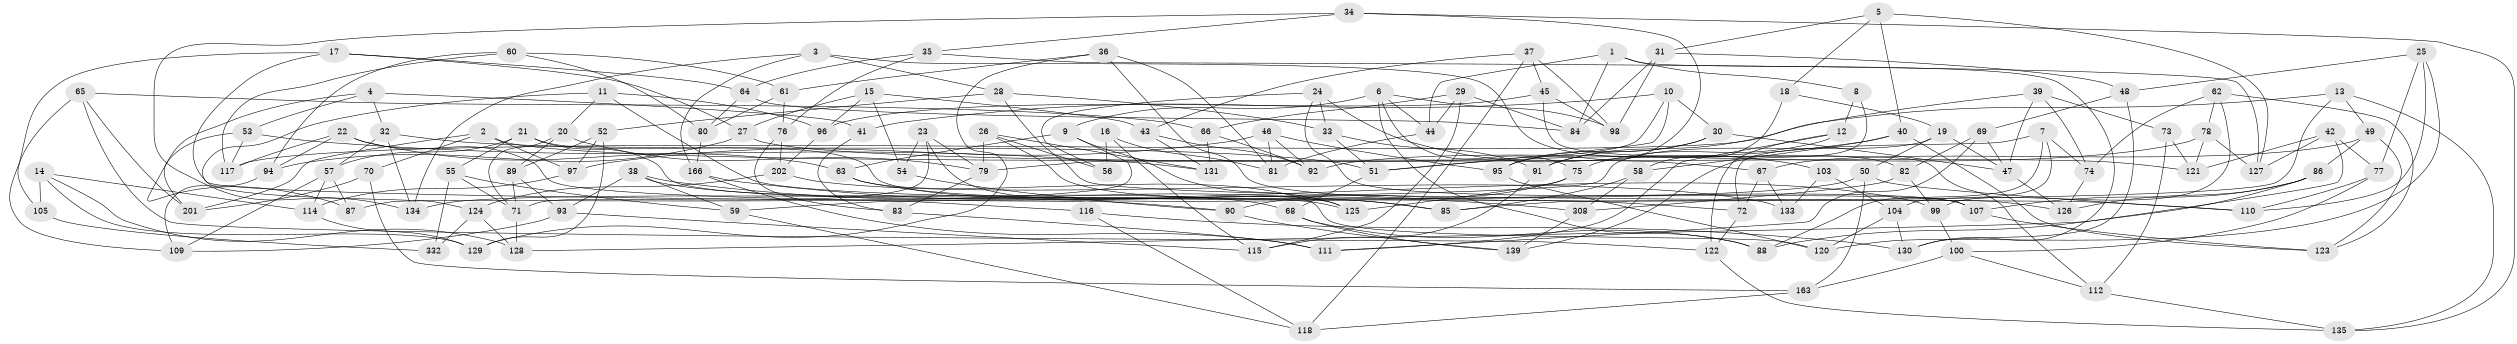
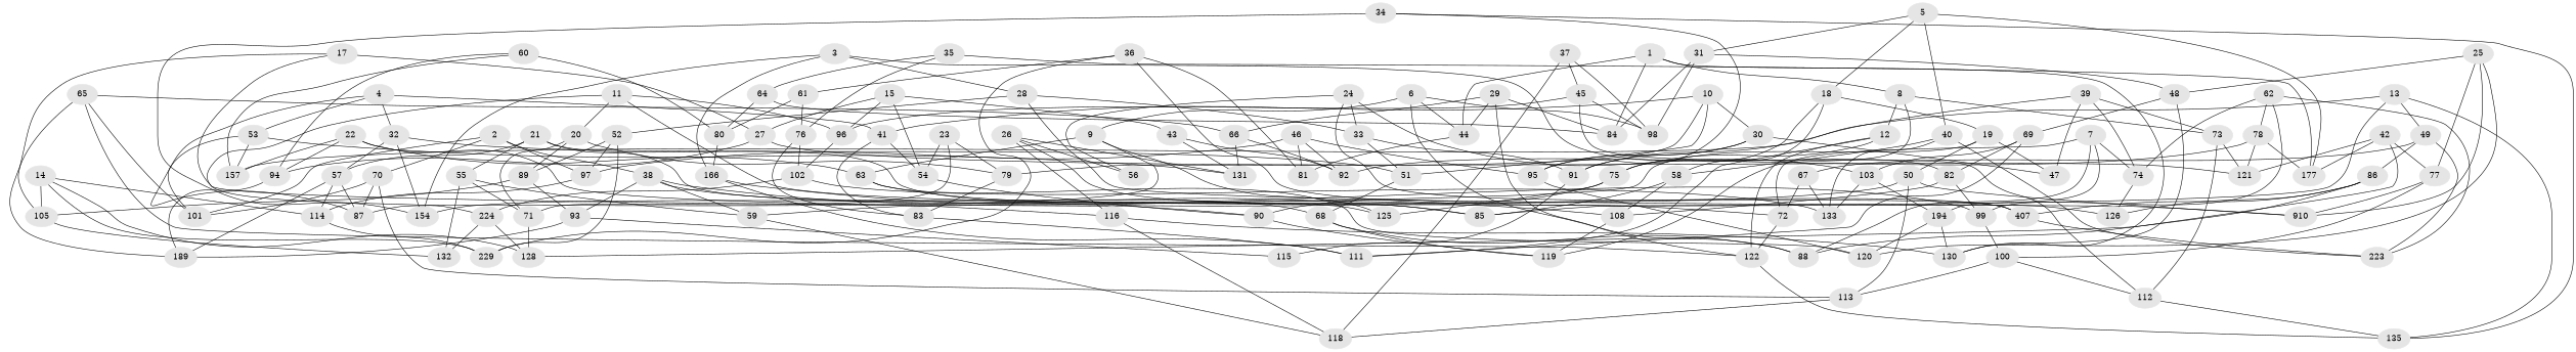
  graph {
    node [color=gray90 style=filled]
    1
    8
    44
    84
    130
    12
    73
-   119 [label=139]
+   119
    81
    2
    67
    70
    97
-   101 [label=201]
+   101
    72
    133
    87
-   113 [label=163]
+   113
    114
    3
    28
    82
    n23 [label=166]
-   134
+   134 [label=154]
    33
-   110
+   110 [label=910]
    52
-   108 [label=308]
+   108
    99
    111
    4
    32
    41
    53
    51
    57
    54
    83
-   117
+   117 [label=157]
    131
    5
    18
    31
    40
-   127
+   127 [label=177]
    75
    19
    58
    98
    48
-   123
+   123 [label=223]
    6
    9
    88
    63
    125
    7
    74
-   104
+   104 [label=194]
    122
    126
    120
    121
    112
    10
    30
    79
    47
    91
    95
    68
    11
    20
    96
-   124
+   124 [label=224]
    71
    89
-   102 [label=202]
+   102
    128
-   132 [label=332]
+   132
    90
    135
    13
    49
    85
    86
    14
    105
-   129
+   129 [label=229]
    15
    27
    43
    94
    92
-   16
    56
    115
    17
    64
    80
    50
    59
    118
    93
    21
    55
-   107
-   109
+   107 [label=407]
+   109 [label=189]
    22
    116
    23
    24
    103
    25
    77
    69
    100
    26
    29
    66
    34
    35
    76
    36
    61
    37
    45
    38
    39
    42
    46
    60
    62
    78
    65
    1 -- 8
    1 -- 44
    1 -- 84
    1 -- 130
    8 -- 12
+   8 -- 73
    8 -- 119
    44 -- 81
    12 -- 111
    12 -- 75
    12 -- 122
    73 -- 121
    73 -- 112
-   2 -- 67
+   2 -- 38
    2 -- 70
    2 -- 97
    2 -- 101
    67 -- 72
    67 -- 133
    70 -- 101
+   70 -- 87
    70 -- 113
    97 -- 114
    72 -- 122
    113 -- 118
    114 -- 129
    3 -- 28
    3 -- 82
    3 -- n23
    3 -- 134
    28 -- 33
    28 -- 110
    28 -- 52
    82 -- 108
    82 -- 99
    n23 -- 108
    n23 -- 111
    33 -- 51
    33 -- 91
    52 -- 97
    52 -- 89
    52 -- 129
    108 -- 119
    99 -- 100
    4 -- 87
    4 -- 32
    4 -- 41
    4 -- 53
    32 -- 134
    32 -- 51
    32 -- 57
+   41 -- 54
    41 -- 83
    53 -- 101
    53 -- 117
    53 -- 131
    51 -- 68
    57 -- 87
    57 -- 114
    57 -- 109
    54 -- 90
    83 -- 111
    5 -- 18
    5 -- 31
    5 -- 40
    5 -- 127
-   6 -- 75
+   18 -- 75
    18 -- 19
    18 -- 58
    31 -- 84
    31 -- 98
    31 -- 48
-   40 -- 51
+   40 -- 133
    40 -- 58
    40 -- 123
    75 -- 125
    75 -- 90
    19 -- 47
    19 -- 50
    19 -- 59
    58 -- 108
    58 -- 85
    48 -- 130
    48 -- 69
    6 -- 44
    6 -- 98
    6 -- 9
    6 -- 88
    9 -- 87
    9 -- 63
    9 -- 125
    63 -- 99
    63 -- 120
    7 -- 72
    7 -- 88
    7 -- 74
    7 -- 104
    74 -- 126
    104 -- 130
    104 -- 120
    122 -- 135
    112 -- 135
    10 -- 41
    10 -- 51
    10 -- 30
    10 -- 79
    30 -- 47
    30 -- 91
    30 -- 95
    79 -- 83
-   47 -- 126
    91 -- 115
    95 -- 120
    68 -- 119
    68 -- 88
    11 -- 72
    11 -- 20
    11 -- 96
    11 -- 124
    20 -- 79
    20 -- 71
    20 -- 89
    96 -- 102
    124 -- 128
    124 -- 132
    71 -- 128
-   89 -- 71
+   89 -- 105
    89 -- 93
    102 -- 133
    102 -- 124
    90 -- 119
    13 -- 117
    13 -- 135
    13 -- 49
    13 -- 85
    49 -- 67
    49 -- 123
    49 -- 86
    86 -- 88
    86 -- 126
    86 -- 107
    14 -- 114
    14 -- 128
    14 -- 105
    14 -- 129
    105 -- 132
    15 -- 54
    15 -- 96
    15 -- 27
    15 -- 43
    27 -- 121
    27 -- 94
    43 -- 131
    43 -- 92
    94 -- 109
-   16 -- 81
-   16 -- 56
-   16 -- 115
    17 -- 90
    17 -- 105
    17 -- 27
-   17 -- 64
    64 -- 84
    64 -- 80
    80 -- n23
    50 -- 113
    50 -- 134
    50 -- 110
    59 -- 118
    93 -- 115
    93 -- 109
    21 -- 57
    21 -- 125
    21 -- 55
    21 -- 107
    55 -- 71
    55 -- 132
    55 -- 59
    107 -- 123
    22 -- 117
    22 -- 63
    22 -- 94
    22 -- 116
    116 -- 130
    116 -- 118
    23 -- 54
-   23 -- 125
    23 -- 79
    23 -- 71
    24 -- 33
    24 -- 56
    24 -- 107
    24 -- 103
    103 -- 133
    103 -- 104
    25 -- 110
    25 -- 48
    25 -- 120
    25 -- 77
    77 -- 110
    77 -- 100
    69 -- 82
    69 -- 111
-   69 -- 47
+   69 -- 103
    100 -- 113
    100 -- 112
    26 -- 131
    26 -- 85
    26 -- 56
-   26 -- 79
+   26 -- 116
    29 -- 44
    29 -- 84
-   29 -- 115
+   29 -- 122
    29 -- 66
    66 -- 131
    66 -- 92
    34 -- 134
    34 -- 95
    34 -- 135
-   34 -- 35
    35 -- 127
    35 -- 64
    35 -- 76
    76 -- 83
    76 -- 102
    36 -- 81
    36 -- 126
    36 -- 129
    36 -- 61
    61 -- 80
    61 -- 76
    37 -- 98
-   37 -- 43
    37 -- 118
    37 -- 45
    45 -- 98
    45 -- 112
    45 -- 96
    38 -- 68
    38 -- 85
    38 -- 59
    38 -- 93
    39 -- 73
    39 -- 74
    39 -- 47
    39 -- 91
    42 -- 127
    42 -- 121
    42 -- 128
    42 -- 77
    46 -- 81
    46 -- 97
    46 -- 95
    46 -- 92
    60 -- 117
    60 -- 94
    60 -- 80
-   60 -- 61
    62 -- 99
    62 -- 123
    62 -- 74
    62 -- 78
    78 -- 127
    78 -- 121
    78 -- 92
    65 -- 101
    65 -- 122
    65 -- 109
    65 -- 66
  }
